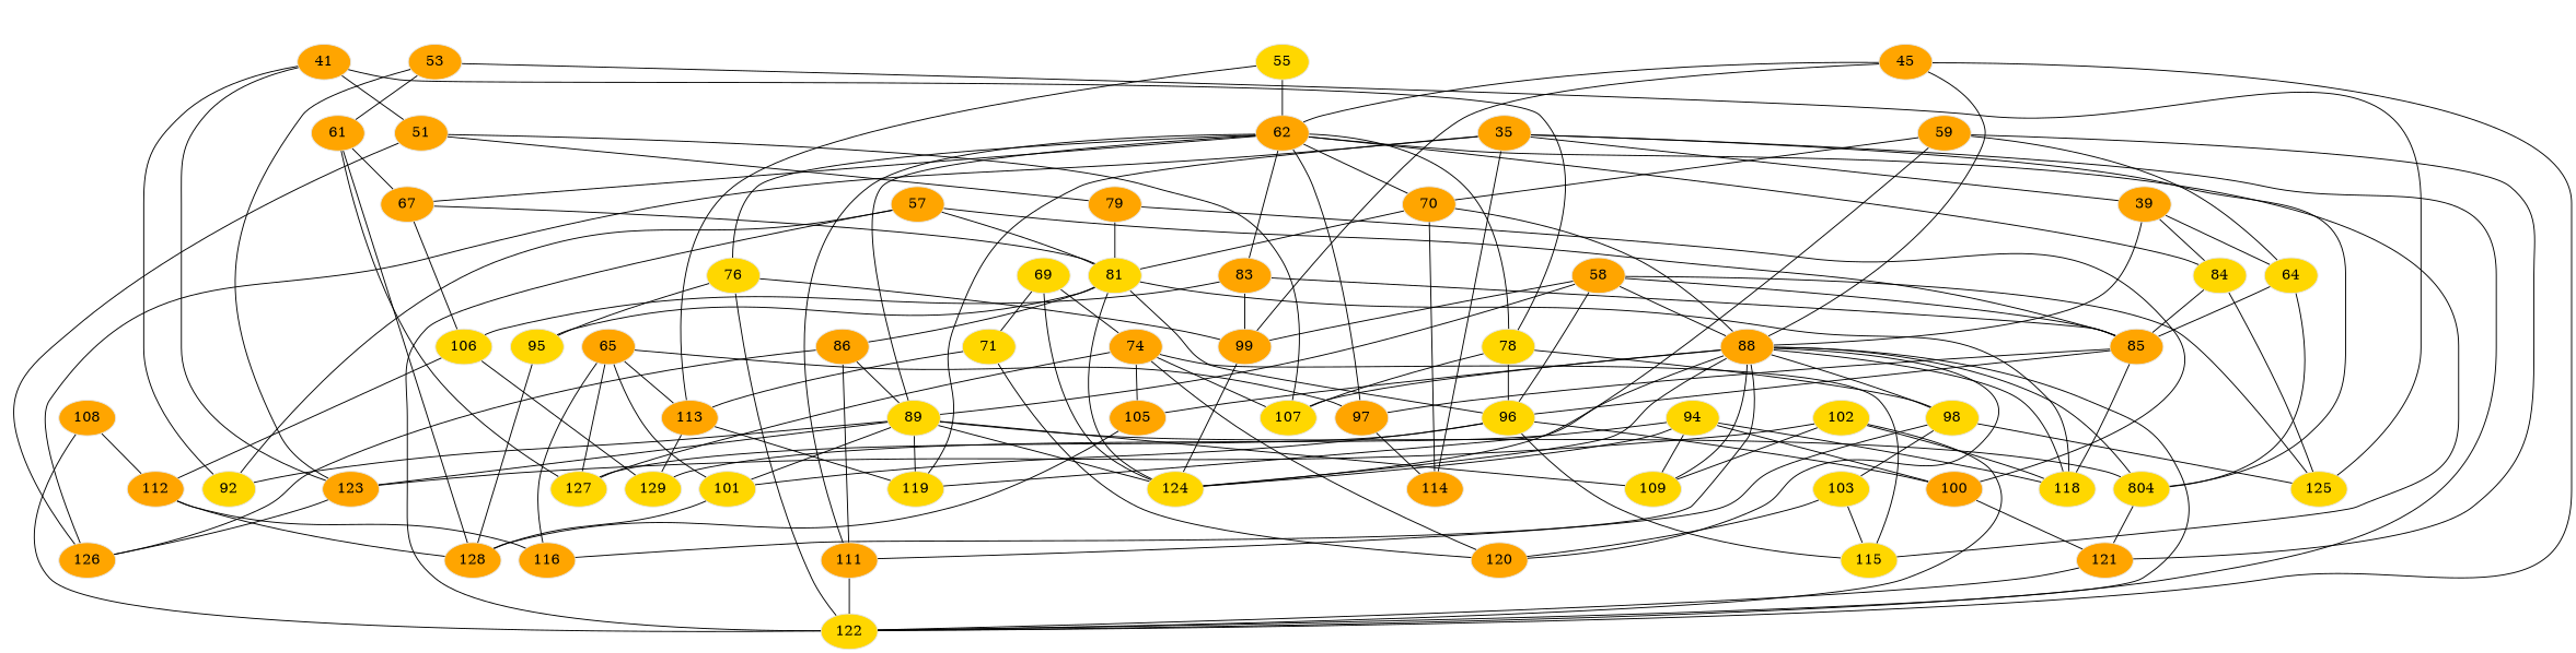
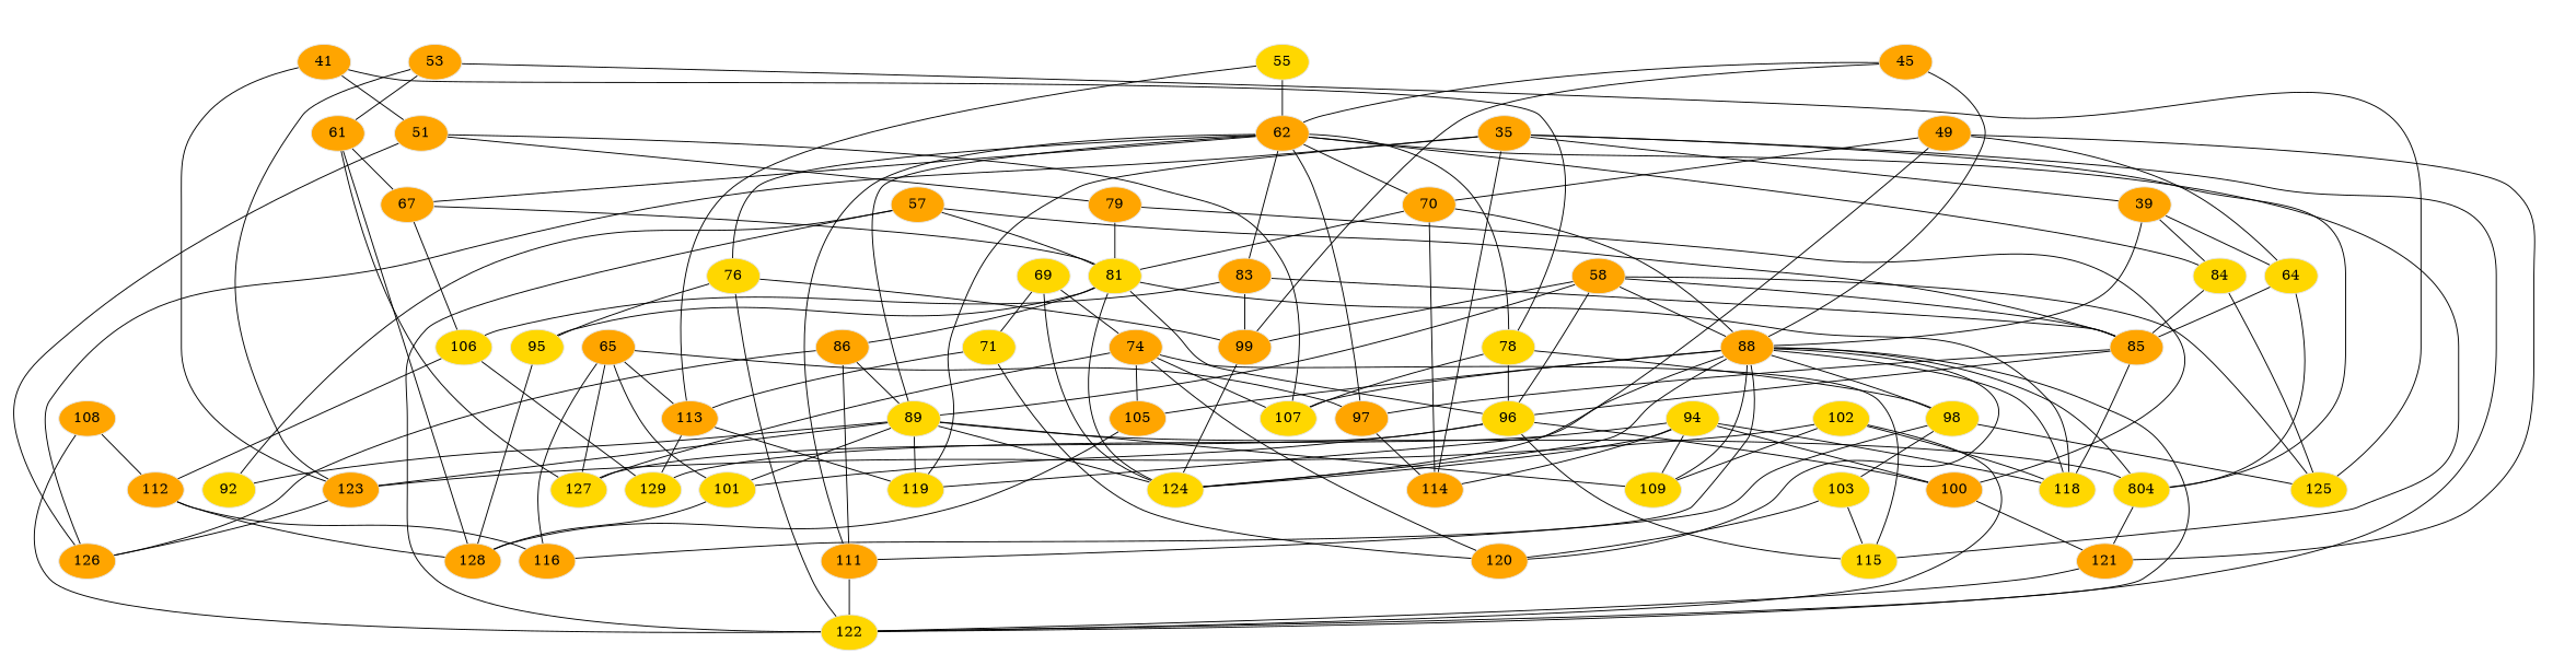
  graph {
    node [color=gray90 fillcolor=orange style=filled]
    35 [super="+3+22"]
    39 [super="+23"]
    n3 [fillcolor=gold label=804 super="+7"]
    114
    119 [fillcolor=gold]
    122 [fillcolor=gold super="+46+117"]
    126 [super="+72"]
    64 [fillcolor=gold super="+1"]
    84 [fillcolor=gold]
    88 [super="+34+59+52+80"]
    121
    85 [super="+6+77"]
    125 [fillcolor=gold super="+26"]
    124 [fillcolor=gold super="+75+68"]
    107 [fillcolor=gold super="+60"]
    116
    120 [super="+33"]
    105
    98 [fillcolor=gold super="+66"]
    118 [fillcolor=gold super="+90"]
    109 [fillcolor=gold super="+82+43"]
    41
    51
    78 [fillcolor=gold super="+10"]
    92 [fillcolor=gold]
    123 [super="+110"]
    79
    96 [fillcolor=gold super="+24+87"]
    62 [super="+5+56+50"]
    70 [super="+18+20+36"]
    89 [fillcolor=gold super="+4+30+54"]
    67
    76 [fillcolor=gold]
    83
    97
    111 [super="+73"]
    115 [fillcolor=gold]
    45
    99 [super="+8"]
-   49 [label=59]
+   49
    81 [fillcolor=gold super="+42"]
    100
    53
    61
    127 [fillcolor=gold]
    128 [super="+91"]
    55 [fillcolor=gold]
    113 [super="+12"]
    129 [fillcolor=gold]
    57 [super="+2"]
    95 [fillcolor=gold]
    86
    58 [super="+38"]
    101 [fillcolor=gold]
    106 [fillcolor=gold]
    65 [super="+63"]
    112
    69 [fillcolor=gold]
    71 [fillcolor=gold]
    74 [super="+15+25"]
    103 [fillcolor=gold]
    94 [fillcolor=gold super="+14+17"]
    102 [fillcolor=gold]
    108
    35 -- 39 [weight=2]
    35 -- n3
    35 -- 114
    35 -- 119
    35 -- 122
    35 -- 126 [weight=2]
    39 -- 64
    39 -- 84
    39 -- 88 [weight=2]
    n3 -- 121
    64 -- n3 [weight=2]
    64 -- 85
    84 -- 85
    84 -- 125
    88 -- n3
    88 -- 119
    88 -- 122
    88 -- 124
    88 -- 107 [weight=3]
    88 -- 116
    88 -- 120
    88 -- 105
    88 -- 98 [weight=2]
    88 -- 118 [weight=2]
    88 -- 109 [weight=3]
    121 -- 122
    85 -- 118
    85 -- 96
    85 -- 97
    105 -- 128
    98 -- 125 [weight=2]
    98 -- 111
    98 -- 103
    41 -- 51
    41 -- 78
-   41 -- 92
    41 -- 123
    51 -- 126
    51 -- 107
    51 -- 79
    78 -- 107
    78 -- 98 [weight=2]
    78 -- 96
    123 -- 126
    79 -- 81
    79 -- 100
    96 -- 115
    96 -- 100
    96 -- 127
    96 -- 101
    62 -- 84
    62 -- 78
    62 -- 70 [weight=3]
    62 -- 89
    62 -- 67
    62 -- 76
    62 -- 83
    62 -- 97
    62 -- 111
    62 -- 115
    70 -- 114
    70 -- 88 [weight=3]
    70 -- 81 [weight=2]
    89 -- n3
    89 -- 119
    89 -- 124
    89 -- 109 [weight=2]
    89 -- 92
    89 -- 123 [weight=2]
    89 -- 101
    67 -- 81
    67 -- 106
    76 -- 122
    76 -- 99
    76 -- 95
    83 -- 85
    83 -- 99
    83 -- 106
    97 -- 114
    111 -- 122 [weight=3]
-   45 -- 122
    45 -- 88
    45 -- 62
    45 -- 99
    99 -- 124 [weight=2]
    49 -- 64
    49 -- 121
    49 -- 124
    49 -- 70
    81 -- 124
    81 -- 118
    81 -- 96
    81 -- 95
    81 -- 86
    100 -- 121
    53 -- 125 [weight=2]
    53 -- 123
    53 -- 61
    61 -- 67
    61 -- 127
    61 -- 128
    55 -- 62 [weight=3]
    55 -- 113
    113 -- 119
    113 -- 129
    57 -- 122 [weight=2]
    57 -- 85
    57 -- 92 [weight=2]
    57 -- 81
    95 -- 128 [weight=2]
    86 -- 126
    86 -- 89
    86 -- 111
    58 -- 88
    58 -- 85
    58 -- 125
    58 -- 96
    58 -- 89
    58 -- 99
    101 -- 128
    106 -- 129
    106 -- 112
    65 -- 116 [weight=2]
    65 -- 97
    65 -- 127
    65 -- 113
    65 -- 101
    112 -- 116
    112 -- 128
    69 -- 124 [weight=2]
    69 -- 71
    69 -- 74
    71 -- 120
    71 -- 113 [weight=2]
    74 -- 107
    74 -- 120 [weight=2]
    74 -- 105 [weight=2]
    74 -- 115
    74 -- 127
    103 -- 120 [weight=2]
    103 -- 115
+   94 -- 114
    94 -- 124 [weight=2]
    94 -- 118
    94 -- 109 [weight=2]
    94 -- 100
    94 -- 129
    102 -- 122
    102 -- 118
    102 -- 109
    102 -- 123
    108 -- 122 [weight=3]
    108 -- 112
  }
